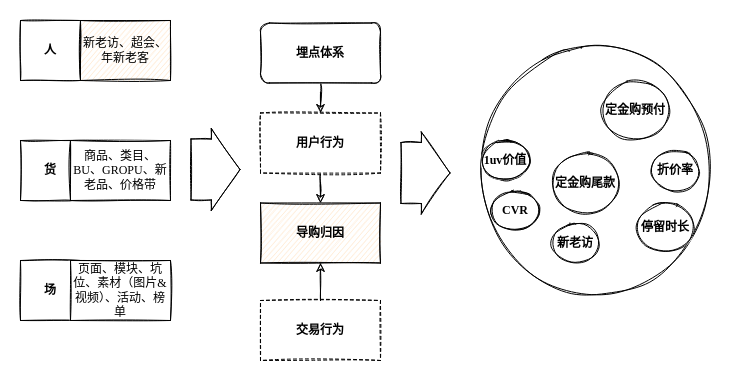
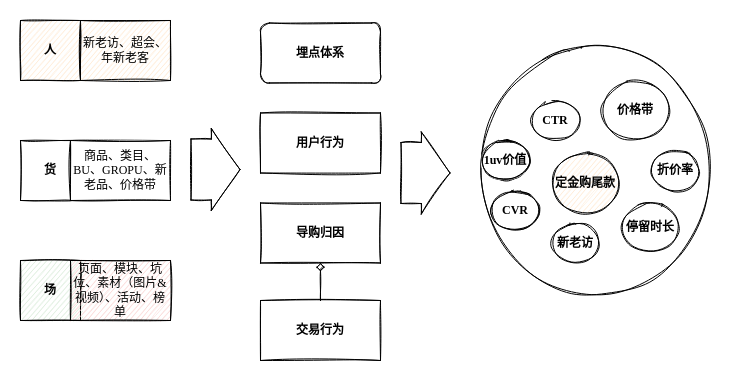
  <mxCell id="0" />
  <mxCell id="1" parent="0" />
  <mxCell id="2" value="" style="ellipse;whiteSpace=wrap;html=1;aspect=fixed;fontFamily=Comic Sans MS;fontStyle=1;sketch=1;" vertex="1" parent="1"><mxGeometry x="475" y="50" width="240" height="240" as="geometry" /></mxCell>
- <mxCell id="3" value="导购归因" style="rounded=0;whiteSpace=wrap;html=1;fontFamily=Comic Sans MS;fontStyle=1;sketch=1;fillColor=#ffe6cc;" vertex="1" parent="1"><mxGeometry x="260" y="202.5" width="120" height="60" as="geometry" /></mxCell>
+ <mxCell id="3" value="导购归因" style="rounded=0;whiteSpace=wrap;html=1;fontFamily=Comic Sans MS;fontStyle=1;sketch=1;" vertex="1" parent="1"><mxGeometry x="260" y="202.5" width="120" height="60" as="geometry" /></mxCell>
  <mxCell id="4" value="CVR" style="ellipse;whiteSpace=wrap;html=1;fontStyle=1;fontFamily=Comic Sans MS;sketch=1;" vertex="1" parent="1"><mxGeometry x="490" y="190" width="50" height="40" as="geometry" /></mxCell>
- <mxCell id="5" value="人" style="whiteSpace=wrap;html=1;aspect=fixed;fontFamily=Comic Sans MS;fontStyle=1;sketch=1;" vertex="1" parent="1"><mxGeometry x="20" y="20" width="60" height="60" as="geometry" /></mxCell>
+ <mxCell id="5" value="人" style="whiteSpace=wrap;html=1;aspect=fixed;fontFamily=Comic Sans MS;fontStyle=1;sketch=1;fillColor=#ffe6cc;" vertex="1" parent="1"><mxGeometry x="20" y="20" width="60" height="60" as="geometry" /></mxCell>
  <mxCell id="6" value="货&lt;span style=&quot;color: rgba(0, 0, 0, 0); font-size: 0px;&quot;&gt;%3CmxGraphModel%3E%3Croot%3E%3CmxCell%20id%3D%220%22%2F%3E%3CmxCell%20id%3D%221%22%20parent%3D%220%22%2F%3E%3CmxCell%20id%3D%222%22%20value%3D%22%E4%BA%BA%22%20style%3D%22whiteSpace%3Dwrap%3Bhtml%3D1%3Baspect%3Dfixed%3B%22%20vertex%3D%221%22%20parent%3D%221%22%3E%3CmxGeometry%20x%3D%22110%22%20y%3D%22170%22%20width%3D%2250%22%20height%3D%2250%22%20as%3D%22geometry%22%2F%3E%3C%2FmxCell%3E%3C%2Froot%3E%3C%2FmxGraphModel%3E&lt;/span&gt;" style="whiteSpace=wrap;html=1;aspect=fixed;fontFamily=Comic Sans MS;fontStyle=1;sketch=1;" vertex="1" parent="1"><mxGeometry x="20" y="140" width="60" height="60" as="geometry" /></mxCell>
- <mxCell id="7" value="场" style="whiteSpace=wrap;html=1;aspect=fixed;fontFamily=Comic Sans MS;fontStyle=1;sketch=1;" vertex="1" parent="1"><mxGeometry x="20" y="260" width="60" height="60" as="geometry" /></mxCell>
- <mxCell id="8" style="edgeStyle=orthogonalEdgeStyle;rounded=0;orthogonalLoop=1;jettySize=auto;html=1;exitX=0.5;exitY=1;exitDx=0;exitDy=0;fontFamily=Comic Sans MS;fontStyle=1;sketch=1;" edge="1" parent="1" source="9" target="3"><mxGeometry relative="1" as="geometry" /></mxCell>
- <mxCell id="9" value="用户行为" style="rounded=0;whiteSpace=wrap;html=1;fontFamily=Comic Sans MS;fontStyle=1;sketch=1;dashed=1;" vertex="1" parent="1"><mxGeometry x="260" y="112.5" width="120" height="60" as="geometry" /></mxCell>
- <mxCell id="10" style="edgeStyle=orthogonalEdgeStyle;rounded=0;orthogonalLoop=1;jettySize=auto;html=1;exitX=0.5;exitY=1;exitDx=0;exitDy=0;fontFamily=Comic Sans MS;fontStyle=1;sketch=1;" edge="1" parent="1" source="11" target="9"><mxGeometry relative="1" as="geometry" /></mxCell>
+ <mxCell id="7" value="场" style="whiteSpace=wrap;html=1;aspect=fixed;fontFamily=Comic Sans MS;fontStyle=1;sketch=1;fillColor=#d5e8d4;" vertex="1" parent="1"><mxGeometry x="20" y="260" width="60" height="60" as="geometry" /></mxCell>
+ <mxCell id="9" value="用户行为" style="rounded=0;whiteSpace=wrap;html=1;fontFamily=Comic Sans MS;fontStyle=1;sketch=1;" vertex="1" parent="1"><mxGeometry x="260" y="112.5" width="120" height="60" as="geometry" /></mxCell>
  <mxCell id="11" value="埋点体系" style="whiteSpace=wrap;html=1;fontFamily=Comic Sans MS;fontStyle=1;sketch=1;rounded=1;" vertex="1" parent="1"><mxGeometry x="260" y="22.5" width="120" height="60" as="geometry" /></mxCell>
  <mxCell id="12" value="新老访、超会、年新老客" style="rounded=0;whiteSpace=wrap;html=1;fontFamily=Comic Sans MS;fontStyle=0;sketch=1;fillColor=#ffe6cc;" vertex="1" parent="1"><mxGeometry x="80" y="20" width="90" height="60" as="geometry" /></mxCell>
  <mxCell id="13" value="商品、类目、BU、GROPU、新老品、价格带" style="rounded=0;whiteSpace=wrap;html=1;fontFamily=Comic Sans MS;fontStyle=1;sketch=1;" vertex="1" parent="1"><mxGeometry x="70" y="140" width="90" height="60" as="geometry" /></mxCell>
  <mxCell id="14" value="&lt;span&gt;新老访&lt;/span&gt;" style="ellipse;whiteSpace=wrap;html=1;fontFamily=Comic Sans MS;fontStyle=1;sketch=1;" vertex="1" parent="1"><mxGeometry x="550" y="222.5" width="50" height="40" as="geometry" /></mxCell>
- <mxCell id="15" value="&lt;span&gt;定金购预付&lt;/span&gt;" style="ellipse;whiteSpace=wrap;html=1;fontFamily=Comic Sans MS;fontStyle=1;sketch=1;" vertex="1" parent="1"><mxGeometry x="600" y="80" width="70" height="60" as="geometry" /></mxCell>
- <mxCell id="16" value="&lt;span&gt;定金购尾款&lt;/span&gt;" style="ellipse;whiteSpace=wrap;html=1;fontFamily=Comic Sans MS;fontStyle=1;sketch=1;" vertex="1" parent="1"><mxGeometry x="550" y="152.5" width="70" height="60" as="geometry" /></mxCell>
- <mxCell id="17" value="页面、模块、坑位、素材（图片&amp;amp;视频）、活动、榜单" style="rounded=0;whiteSpace=wrap;html=1;fontFamily=Comic Sans MS;fontStyle=0;sketch=1;" vertex="1" parent="1"><mxGeometry x="70" y="260" width="100" height="60" as="geometry" /></mxCell>
+ <mxCell id="15" value="&lt;span&gt;价格带&lt;/span&gt;" style="ellipse;whiteSpace=wrap;html=1;fontFamily=Comic Sans MS;fontStyle=1;sketch=1;" vertex="1" parent="1"><mxGeometry x="600" y="80" width="70" height="60" as="geometry" /></mxCell>
+ <mxCell id="16" value="&lt;span&gt;定金购尾款&lt;/span&gt;" style="ellipse;whiteSpace=wrap;html=1;fontFamily=Comic Sans MS;fontStyle=1;sketch=1;fillColor=#ffe6cc;" vertex="1" parent="1"><mxGeometry x="550" y="152.5" width="70" height="60" as="geometry" /></mxCell>
+ <mxCell id="17" value="页面、模块、坑位、素材（图片&amp;amp;视频）、活动、榜单" style="rounded=0;whiteSpace=wrap;html=1;fontFamily=Comic Sans MS;fontStyle=0;sketch=1;fillColor=#f8cecc;" vertex="1" parent="1"><mxGeometry x="70" y="260" width="100" height="60" as="geometry" /></mxCell>
  <mxCell id="18" value="" style="shape=flexArrow;endArrow=classic;html=1;rounded=0;width=61;endSize=9.22;fontFamily=Comic Sans MS;fontStyle=1;sketch=1;" edge="1" parent="1"><mxGeometry width="50" height="50" relative="1" as="geometry"><mxPoint x="190" y="169" as="sourcePoint" /><mxPoint x="240" y="169" as="targetPoint" /></mxGeometry></mxCell>
  <mxCell id="19" value="" style="shape=flexArrow;endArrow=classic;html=1;rounded=0;width=61;endSize=9.22;fontFamily=Comic Sans MS;fontStyle=1;sketch=1;" edge="1" parent="1"><mxGeometry width="50" height="50" relative="1" as="geometry"><mxPoint x="400" y="172.5" as="sourcePoint" /><mxPoint x="450" y="172.5" as="targetPoint" /></mxGeometry></mxCell>
  <mxCell id="20" value="1uv价值" style="ellipse;whiteSpace=wrap;html=1;fontStyle=1;fontFamily=Comic Sans MS;sketch=1;" vertex="1" parent="1"><mxGeometry x="480" y="140" width="50" height="40" as="geometry" /></mxCell>
  <mxCell id="21" value="&lt;span&gt;折价率&lt;/span&gt;" style="ellipse;whiteSpace=wrap;html=1;fontFamily=Comic Sans MS;fontStyle=1;sketch=1;" vertex="1" parent="1"><mxGeometry x="650" y="150" width="50" height="40" as="geometry" /></mxCell>
- <mxCell id="22" style="edgeStyle=orthogonalEdgeStyle;rounded=0;orthogonalLoop=1;jettySize=auto;html=1;exitX=0.5;exitY=0;exitDx=0;exitDy=0;entryX=0.5;entryY=1;entryDx=0;entryDy=0;fontFamily=Comic Sans MS;sketch=1;" edge="1" parent="1" source="23" target="3"><mxGeometry relative="1" as="geometry" /></mxCell>
- <mxCell id="23" value="交易行为" style="rounded=0;whiteSpace=wrap;html=1;fontFamily=Comic Sans MS;fontStyle=1;sketch=1;dashed=1;" vertex="1" parent="1"><mxGeometry x="260" y="300" width="120" height="60" as="geometry" /></mxCell>
+ <mxCell id="22" style="edgeStyle=orthogonalEdgeStyle;rounded=0;orthogonalLoop=1;jettySize=auto;html=1;exitX=0.5;exitY=0;exitDx=0;exitDy=0;entryX=0.5;entryY=1;entryDx=0;entryDy=0;fontFamily=Comic Sans MS;sketch=1;endArrow=diamond;" edge="1" parent="1" source="23" target="3"><mxGeometry relative="1" as="geometry" /></mxCell>
+ <mxCell id="23" value="交易行为" style="rounded=0;whiteSpace=wrap;html=1;fontFamily=Comic Sans MS;fontStyle=1;sketch=1;" vertex="1" parent="1"><mxGeometry x="260" y="300" width="120" height="60" as="geometry" /></mxCell>
  <mxCell id="24" value="商品、类目、BU、GROPU、新老品、价格带" style="rounded=0;whiteSpace=wrap;html=1;fontFamily=Comic Sans MS;fontStyle=0;sketch=1;" vertex="1" parent="1"><mxGeometry x="70" y="140" width="100" height="60" as="geometry" /></mxCell>
  <mxCell id="25" value="CVR" style="ellipse;whiteSpace=wrap;html=1;fontStyle=1;fontFamily=Comic Sans MS;sketch=1;" vertex="1" parent="1"><mxGeometry x="490" y="190" width="50" height="40" as="geometry" /></mxCell>
  <mxCell id="26" value="1uv价值" style="ellipse;whiteSpace=wrap;html=1;fontStyle=1;fontFamily=Comic Sans MS;sketch=1;" vertex="1" parent="1"><mxGeometry x="480" y="140" width="50" height="40" as="geometry" /></mxCell>
- <mxCell id="28" value="停留时长" style="ellipse;whiteSpace=wrap;html=1;fontFamily=Comic Sans MS;fontStyle=1;sketch=1;" vertex="1" parent="1"><mxGeometry x="635" y="202.5" width="60" height="48.75" as="geometry" /></mxCell>
+ <mxCell id="27" value="&lt;span&gt;CTR&lt;/span&gt;" style="ellipse;whiteSpace=wrap;html=1;fontFamily=Comic Sans MS;fontStyle=1;sketch=1;" vertex="1" parent="1"><mxGeometry x="530" y="100" width="50" height="40" as="geometry" /></mxCell>
+ <mxCell id="28" value="停留时长" style="ellipse;whiteSpace=wrap;html=1;fontFamily=Comic Sans MS;fontStyle=1;sketch=1;" vertex="1" parent="1"><mxGeometry x="620" y="202.5" width="60" height="48.75" as="geometry" /></mxCell>
